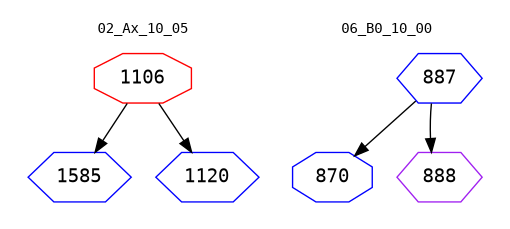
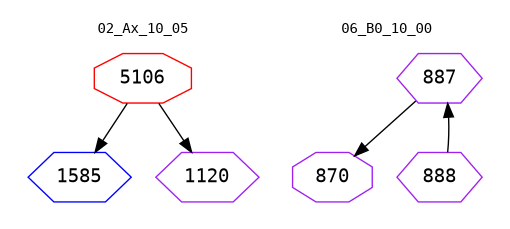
  digraph {
    fontname="DejaVu Sans Mono"
    node [color=purple fontname="DejaVu Sans Mono" shape=hexagon]
    edge [color=black fontname="DejaVu Sans Mono"]
-   n1 [color=red label=1106 shape=octagon]
+   n1 [color=red label=5106 shape=octagon]
    n2 [color=blue label=1585]
-   n3 [color=blue label=1120]
-   n4 [color=blue label=887]
-   n5 [color=blue label=870 shape=octagon]
+   n3 [label=1120]
+   n4 [label=887]
+   n5 [label=870 shape=octagon]
    n6 [label=888]
    subgraph cluster_1 {
      color=white
      fontsize=10
      label="02_Ax_10_05"
      n1
      n2
      n3
    }
    subgraph cluster_2 {
      color=white
      fontsize=10
      label="06_B0_10_00"
      n4
      n5
      n6
    }
    n1 -> n2
    n1 -> n3
    n4 -> n5
-   n4 -> n6
+   n6 -> n4
  }
